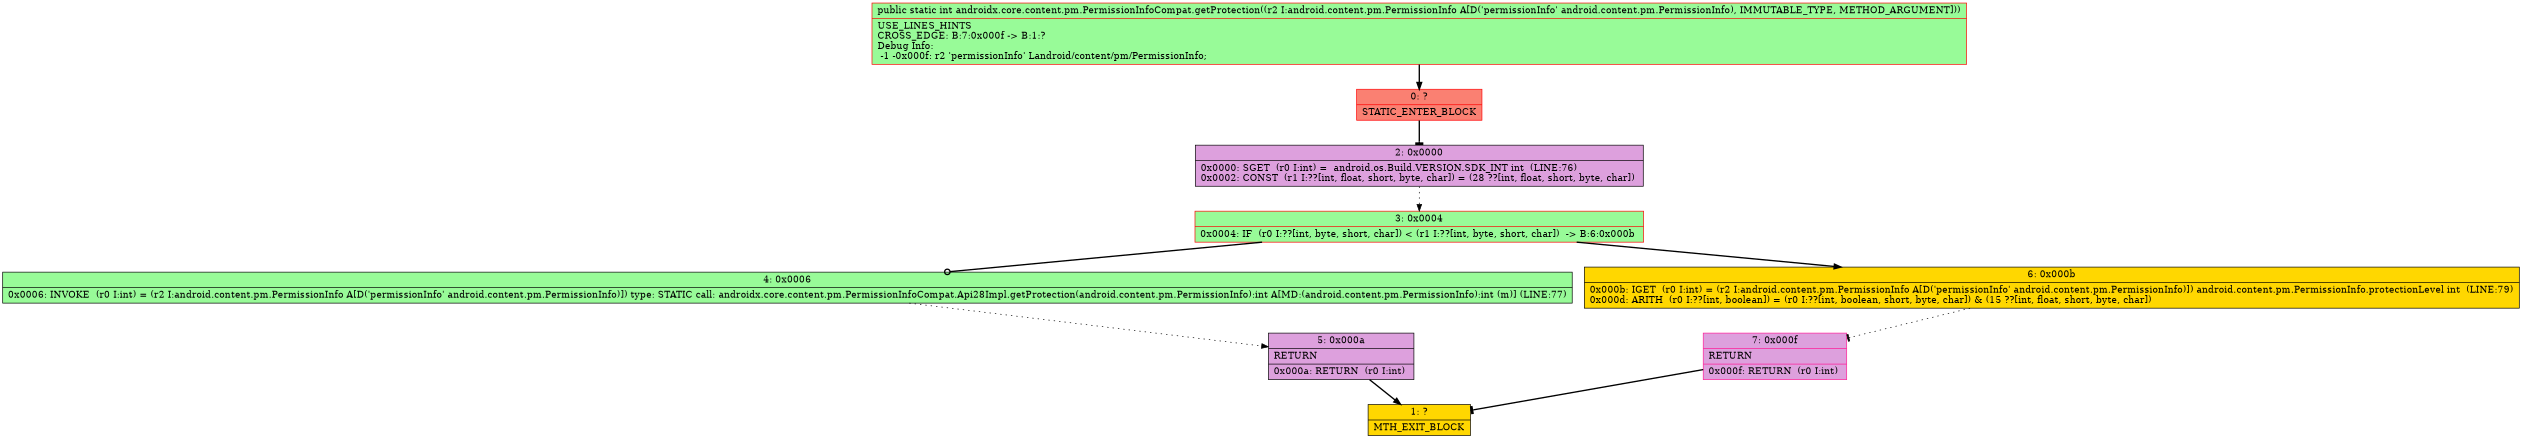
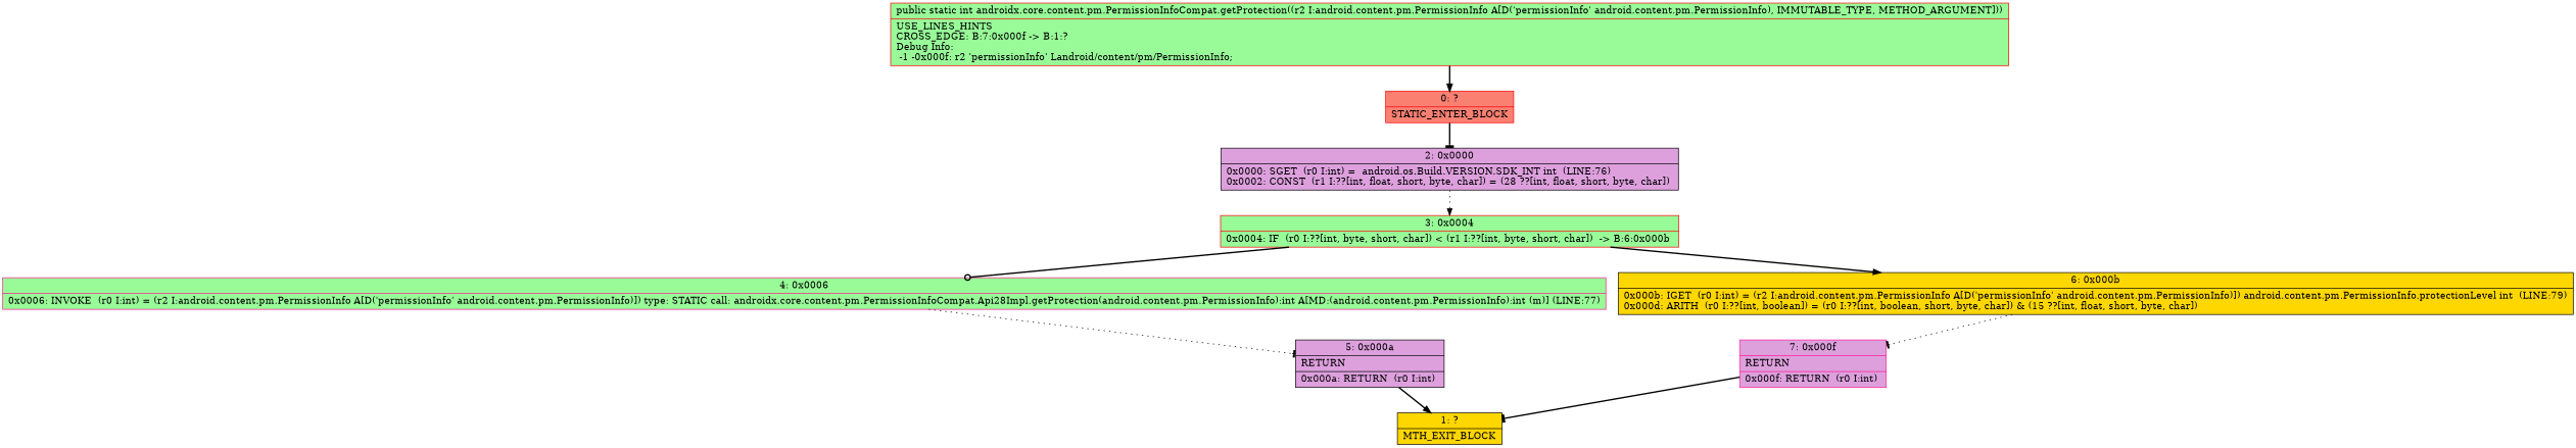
  digraph {
    node [color=black fillcolor=plum shape=record style=filled]
    edge [arrowhead=tee style=bold]
    n1 [color=red fillcolor=salmon label="{0\:\ ?|STATIC_ENTER_BLOCK\l}"]
    n2 [label="{2\:\ 0x0000|0x0000: SGET  (r0 I:int) =  android.os.Build.VERSION.SDK_INT int  (LINE:76)\l0x0002: CONST  (r1 I:??[int, float, short, byte, char]) = (28 ??[int, float, short, byte, char]) \l}"]
    n3 [color=red fillcolor=palegreen label="{3\:\ 0x0004|0x0004: IF  (r0 I:??[int, byte, short, char]) \< (r1 I:??[int, byte, short, char])  \-\> B:6:0x000b \l}"]
-   n4 [fillcolor=palegreen label="{4\:\ 0x0006|0x0006: INVOKE  (r0 I:int) = (r2 I:android.content.pm.PermissionInfo A[D('permissionInfo' android.content.pm.PermissionInfo)]) type: STATIC call: androidx.core.content.pm.PermissionInfoCompat.Api28Impl.getProtection(android.content.pm.PermissionInfo):int A[MD:(android.content.pm.PermissionInfo):int (m)] (LINE:77)\l}"]
+   n4 [color=deeppink fillcolor=palegreen label="{4\:\ 0x0006|0x0006: INVOKE  (r0 I:int) = (r2 I:android.content.pm.PermissionInfo A[D('permissionInfo' android.content.pm.PermissionInfo)]) type: STATIC call: androidx.core.content.pm.PermissionInfoCompat.Api28Impl.getProtection(android.content.pm.PermissionInfo):int A[MD:(android.content.pm.PermissionInfo):int (m)] (LINE:77)\l}"]
    n5 [fillcolor=gold label="{6\:\ 0x000b|0x000b: IGET  (r0 I:int) = (r2 I:android.content.pm.PermissionInfo A[D('permissionInfo' android.content.pm.PermissionInfo)]) android.content.pm.PermissionInfo.protectionLevel int  (LINE:79)\l0x000d: ARITH  (r0 I:??[int, boolean]) = (r0 I:??[int, boolean, short, byte, char]) & (15 ??[int, float, short, byte, char]) \l}"]
    n6 [label="{5\:\ 0x000a|RETURN\l|0x000a: RETURN  (r0 I:int) \l}"]
    n7 [color=deeppink label="{7\:\ 0x000f|RETURN\l|0x000f: RETURN  (r0 I:int) \l}"]
    n8 [fillcolor=gold label="{1\:\ ?|MTH_EXIT_BLOCK\l}"]
    n9 [color=red fillcolor=palegreen label="{public static int androidx.core.content.pm.PermissionInfoCompat.getProtection((r2 I:android.content.pm.PermissionInfo A[D('permissionInfo' android.content.pm.PermissionInfo), IMMUTABLE_TYPE, METHOD_ARGUMENT]))  | USE_LINES_HINTS\lCROSS_EDGE: B:7:0x000f \-\> B:1:?\lDebug Info:\l  \-1 \-0x000f: r2 'permissionInfo' Landroid\/content\/pm\/PermissionInfo;\l}"]
    n1 -> n2
    n2 -> n3 [arrowhead=normal style=dotted]
    n3 -> n4 [arrowhead=odot]
    n3 -> n5 [arrowhead=normal]
-   n4 -> n6 [arrowhead=normal style=dotted]
+   n4 -> n6 [style=dotted]
    n5 -> n7 [style=dotted]
    n6 -> n8 [arrowhead=normal]
    n7 -> n8
    n9 -> n1 [arrowhead=normal]
  }
